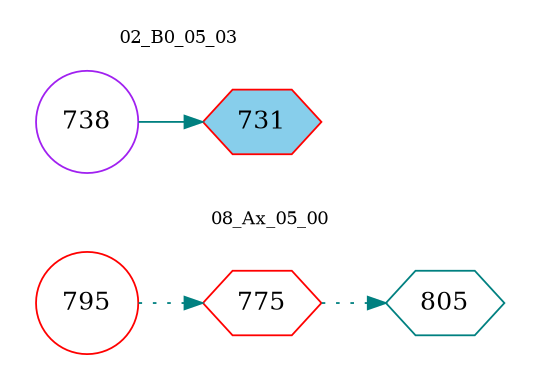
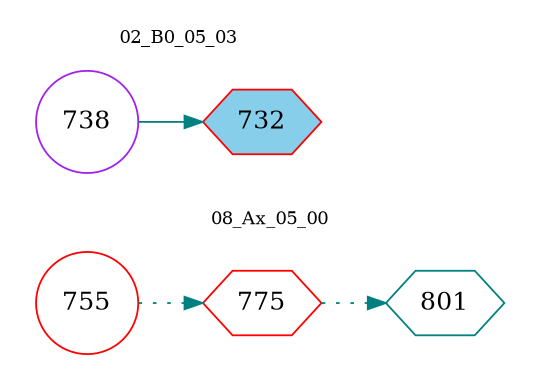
  digraph {
    rankdir=LR
    node [color=red fillcolor=white shape=hexagon style=filled]
    edge [color=teal style=dotted]
-   n1 [label=795 shape=circle]
+   n1 [label=755 shape=circle]
    n2 [label=775]
-   n3 [color=teal label=805]
+   n3 [color=teal label=801]
    n4 [color=purple label=738 shape=circle]
-   n5 [fillcolor=skyblue label=731]
+   n5 [fillcolor=skyblue label=732]
    subgraph cluster_1 {
      color=white
      fontsize=10
      label="08_Ax_05_00"
      n1
      n2
      n3
    }
    subgraph cluster_2 {
      color=white
      fontsize=10
      label="02_B0_05_03"
      n4
      n5
    }
    n1 -> n2
    n2 -> n3
    n4 -> n5 [style=solid]
  }
